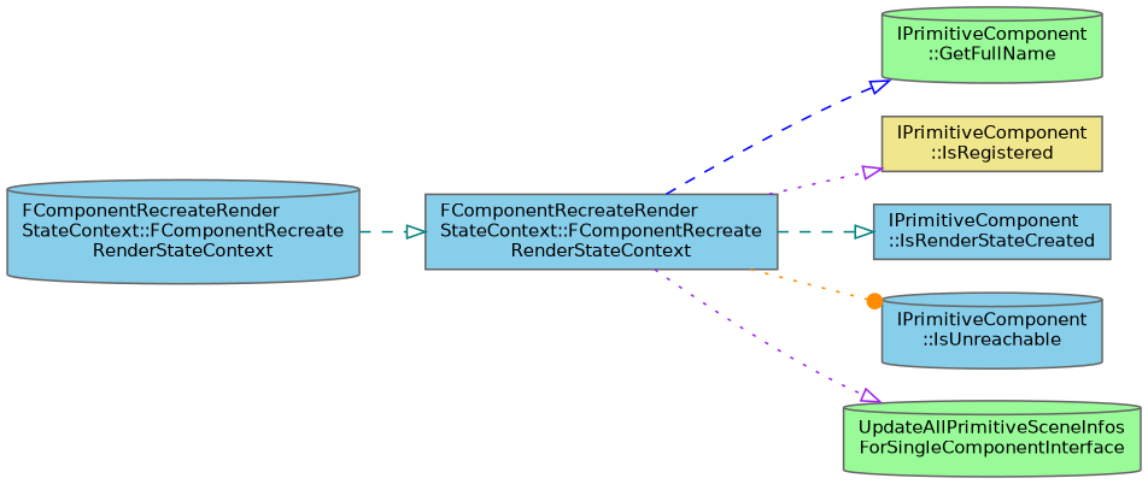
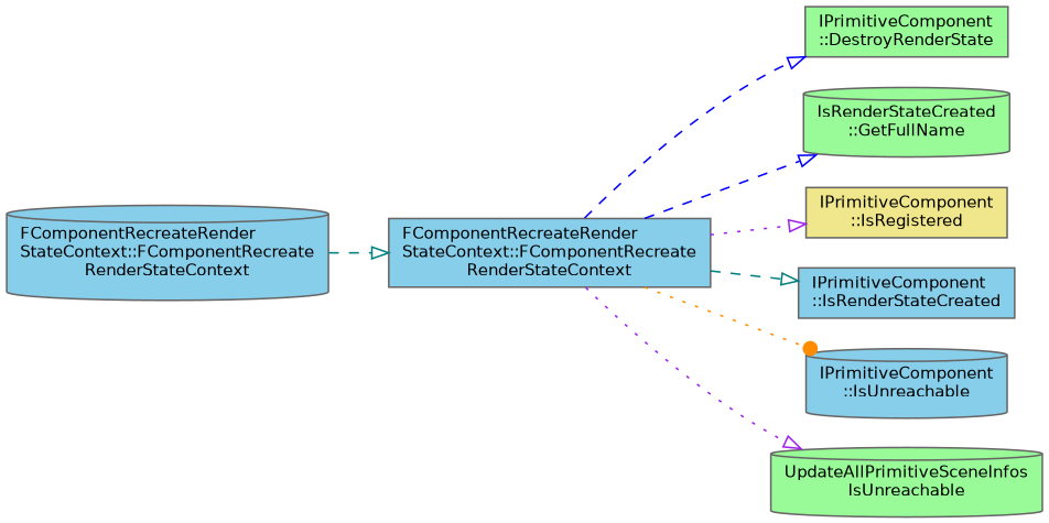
  digraph {
    rankdir=LR
    node [color=grey40 fillcolor=skyblue fontname=Helvetica fontsize=10 shape=cylinder style=filled]
    edge [arrowhead=onormal color=teal fontname=Helvetica fontsize=10 labelfontname=Helvetica labelfontsize=10 style=dashed]
    n1 [color=gray40 fontcolor=black height=0.2 label="FComponentRecreateRender\lStateContext::FComponentRecreate\lRenderStateContext" width=0.4]
    n2 [height=0.2 label="FComponentRecreateRender\lStateContext::FComponentRecreate\lRenderStateContext" shape=box width=0.4]
-   n4 [fillcolor=palegreen height=0.2 label="IPrimitiveComponent\l::GetFullName" width=0.4]
+   n3 [fillcolor=palegreen height=0.2 label="IPrimitiveComponent\l::DestroyRenderState" shape=box width=0.4]
+   n4 [fillcolor=palegreen height=0.2 label="IsRenderStateCreated\l::GetFullName" width=0.4]
    n5 [fillcolor=khaki height=0.2 label="IPrimitiveComponent\l::IsRegistered" shape=box width=0.4]
    n6 [height=0.2 label="IPrimitiveComponent\l::IsRenderStateCreated" shape=box width=0.4]
    n7 [height=0.2 label="IPrimitiveComponent\l::IsUnreachable" width=0.4]
-   n8 [fillcolor=palegreen height=0.2 label="UpdateAllPrimitiveSceneInfos\lForSingleComponentInterface" width=0.4]
+   n8 [fillcolor=palegreen height=0.2 label="UpdateAllPrimitiveSceneInfos\lIsUnreachable" width=0.4]
    n1 -> n2
+   n2 -> n3 [color=blue]
    n2 -> n4 [color=blue]
    n2 -> n5 [color=purple style=dotted]
    n2 -> n6
    n2 -> n7 [arrowhead=dot color=darkorange style=dotted]
    n2 -> n8 [color=purple style=dotted]
  }
